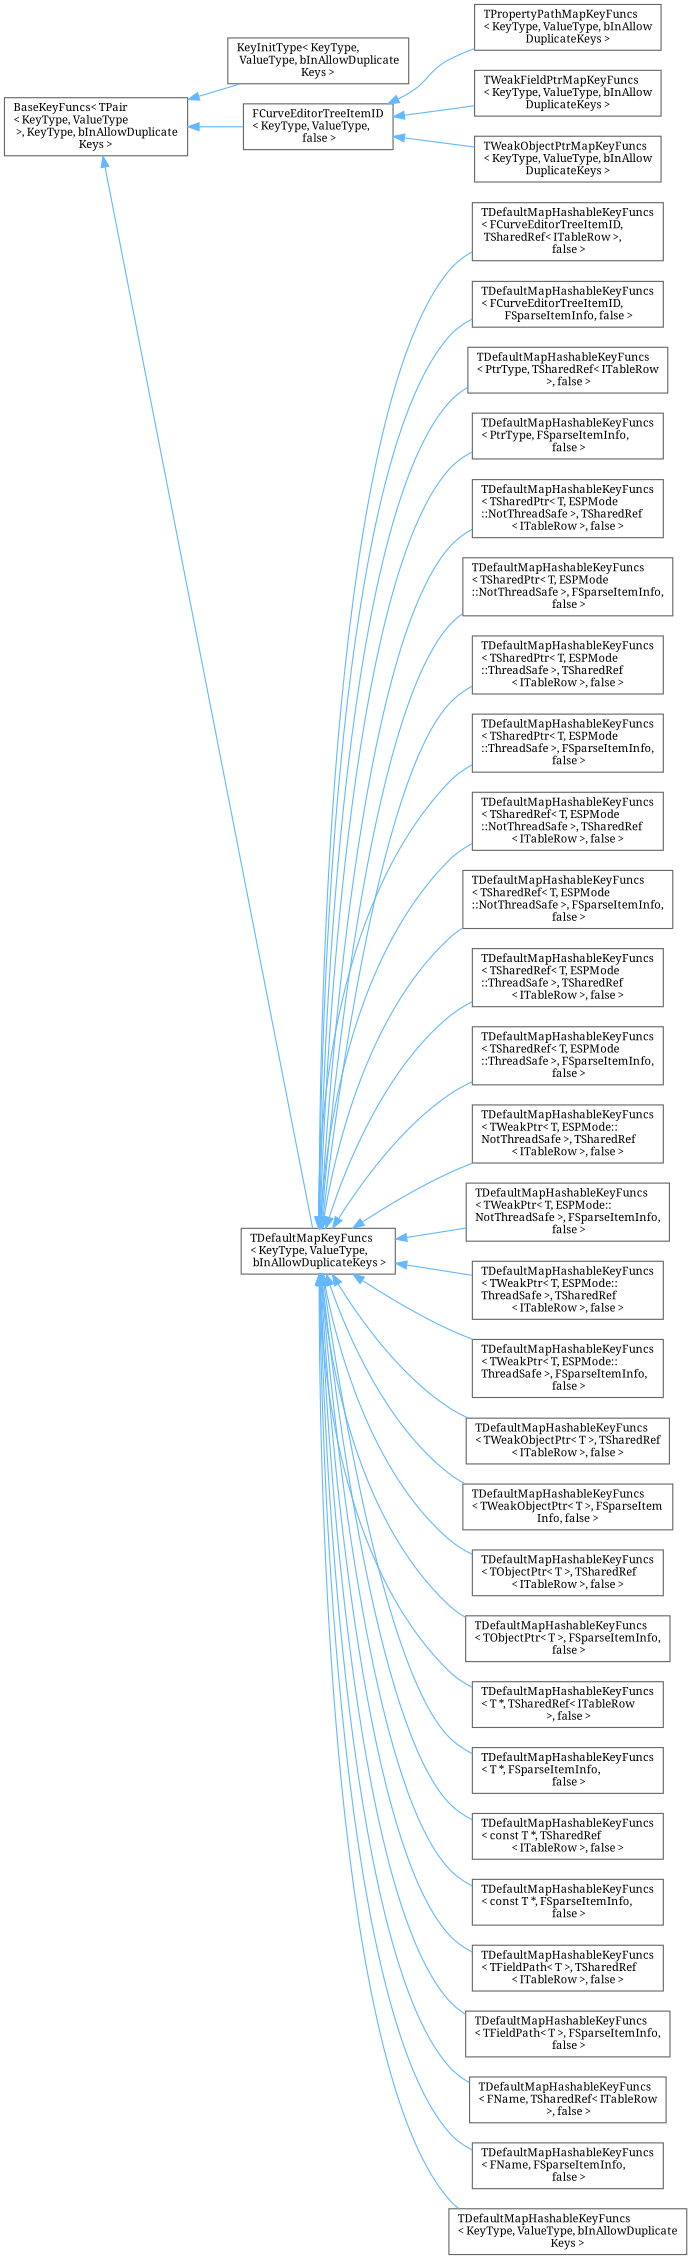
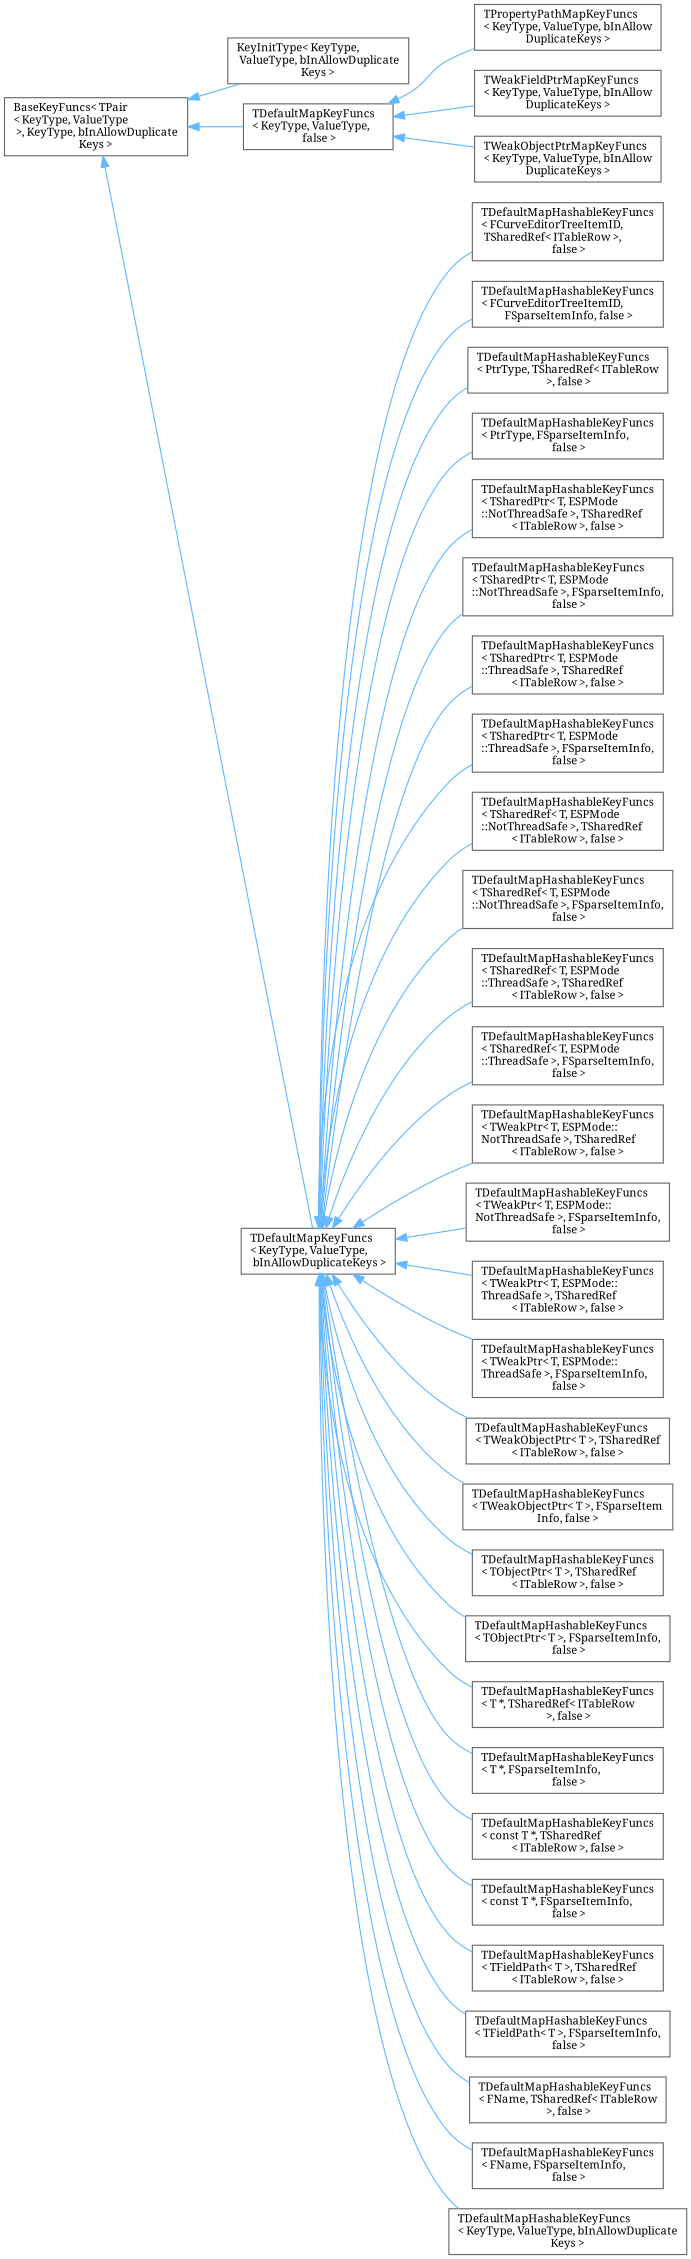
  digraph {
    rankdir=LR
    fontname="Noto Serif"
    node [color=grey40 fillcolor=white fontname="Noto Serif" fontsize=10 shape=box style=filled]
    edge [color=steelblue1 dir=back fontname="Noto Serif" fontsize=10 labelfontname=Helvetica labelfontsize=10 style=solid]
    n1 [height=0.2 label="BaseKeyFuncs\< TPair\l\< KeyType, ValueType\l \>, KeyType, bInAllowDuplicate\lKeys \>" width=0.4]
    n2 [height=0.2 label="KeyInitType\< KeyType,\l ValueType, bInAllowDuplicate\lKeys \>" width=0.4]
-   n3 [height=0.2 label="FCurveEditorTreeItemID\l\< KeyType, ValueType,\l false \>" width=0.4]
+   n3 [height=0.2 label="TDefaultMapKeyFuncs\l\< KeyType, ValueType,\l false \>" width=0.4]
    n4 [height=0.2 label="TDefaultMapKeyFuncs\l\< KeyType, ValueType,\l bInAllowDuplicateKeys \>" width=0.4]
    n5 [height=0.2 label="TPropertyPathMapKeyFuncs\l\< KeyType, ValueType, bInAllow\lDuplicateKeys \>" width=0.4]
    n6 [height=0.2 label="TWeakFieldPtrMapKeyFuncs\l\< KeyType, ValueType, bInAllow\lDuplicateKeys \>" width=0.4]
    n7 [height=0.2 label="TWeakObjectPtrMapKeyFuncs\l\< KeyType, ValueType, bInAllow\lDuplicateKeys \>" width=0.4]
    n8 [height=0.2 label="TDefaultMapHashableKeyFuncs\l\< FCurveEditorTreeItemID,\l TSharedRef\< ITableRow \>,\l false \>" width=0.4]
    n9 [height=0.2 label="TDefaultMapHashableKeyFuncs\l\< FCurveEditorTreeItemID,\l FSparseItemInfo, false \>" width=0.4]
    n10 [height=0.2 label="TDefaultMapHashableKeyFuncs\l\< PtrType, TSharedRef\< ITableRow\l \>, false \>" width=0.4]
    n11 [height=0.2 label="TDefaultMapHashableKeyFuncs\l\< PtrType, FSparseItemInfo,\l false \>" width=0.4]
    n12 [height=0.2 label="TDefaultMapHashableKeyFuncs\l\< TSharedPtr\< T, ESPMode\l::NotThreadSafe \>, TSharedRef\l\< ITableRow \>, false \>" width=0.4]
    n13 [height=0.2 label="TDefaultMapHashableKeyFuncs\l\< TSharedPtr\< T, ESPMode\l::NotThreadSafe \>, FSparseItemInfo,\l false \>" width=0.4]
    n14 [height=0.2 label="TDefaultMapHashableKeyFuncs\l\< TSharedPtr\< T, ESPMode\l::ThreadSafe \>, TSharedRef\l\< ITableRow \>, false \>" width=0.4]
    n15 [height=0.2 label="TDefaultMapHashableKeyFuncs\l\< TSharedPtr\< T, ESPMode\l::ThreadSafe \>, FSparseItemInfo,\l false \>" width=0.4]
    n16 [height=0.2 label="TDefaultMapHashableKeyFuncs\l\< TSharedRef\< T, ESPMode\l::NotThreadSafe \>, TSharedRef\l\< ITableRow \>, false \>" width=0.4]
    n17 [height=0.2 label="TDefaultMapHashableKeyFuncs\l\< TSharedRef\< T, ESPMode\l::NotThreadSafe \>, FSparseItemInfo,\l false \>" width=0.4]
    n18 [height=0.2 label="TDefaultMapHashableKeyFuncs\l\< TSharedRef\< T, ESPMode\l::ThreadSafe \>, TSharedRef\l\< ITableRow \>, false \>" width=0.4]
    n19 [height=0.2 label="TDefaultMapHashableKeyFuncs\l\< TSharedRef\< T, ESPMode\l::ThreadSafe \>, FSparseItemInfo,\l false \>" width=0.4]
    n20 [height=0.2 label="TDefaultMapHashableKeyFuncs\l\< TWeakPtr\< T, ESPMode::\lNotThreadSafe \>, TSharedRef\l\< ITableRow \>, false \>" width=0.4]
    n21 [height=0.2 label="TDefaultMapHashableKeyFuncs\l\< TWeakPtr\< T, ESPMode::\lNotThreadSafe \>, FSparseItemInfo,\l false \>" width=0.4]
    n22 [height=0.2 label="TDefaultMapHashableKeyFuncs\l\< TWeakPtr\< T, ESPMode::\lThreadSafe \>, TSharedRef\l\< ITableRow \>, false \>" width=0.4]
    n23 [height=0.2 label="TDefaultMapHashableKeyFuncs\l\< TWeakPtr\< T, ESPMode::\lThreadSafe \>, FSparseItemInfo,\l false \>" width=0.4]
    n24 [height=0.2 label="TDefaultMapHashableKeyFuncs\l\< TWeakObjectPtr\< T \>, TSharedRef\l\< ITableRow \>, false \>" width=0.4]
    n25 [height=0.2 label="TDefaultMapHashableKeyFuncs\l\< TWeakObjectPtr\< T \>, FSparseItem\lInfo, false \>" width=0.4]
    n26 [height=0.2 label="TDefaultMapHashableKeyFuncs\l\< TObjectPtr\< T \>, TSharedRef\l\< ITableRow \>, false \>" width=0.4]
    n27 [height=0.2 label="TDefaultMapHashableKeyFuncs\l\< TObjectPtr\< T \>, FSparseItemInfo,\l false \>" width=0.4]
    n28 [height=0.2 label="TDefaultMapHashableKeyFuncs\l\< T *, TSharedRef\< ITableRow\l \>, false \>" width=0.4]
    n29 [height=0.2 label="TDefaultMapHashableKeyFuncs\l\< T *, FSparseItemInfo,\l false \>" width=0.4]
    n30 [height=0.2 label="TDefaultMapHashableKeyFuncs\l\< const T *, TSharedRef\l\< ITableRow \>, false \>" width=0.4]
    n31 [height=0.2 label="TDefaultMapHashableKeyFuncs\l\< const T *, FSparseItemInfo,\l false \>" width=0.4]
    n32 [height=0.2 label="TDefaultMapHashableKeyFuncs\l\< TFieldPath\< T \>, TSharedRef\l\< ITableRow \>, false \>" width=0.4]
    n33 [height=0.2 label="TDefaultMapHashableKeyFuncs\l\< TFieldPath\< T \>, FSparseItemInfo,\l false \>" width=0.4]
    n34 [height=0.2 label="TDefaultMapHashableKeyFuncs\l\< FName, TSharedRef\< ITableRow\l \>, false \>" width=0.4]
    n35 [height=0.2 label="TDefaultMapHashableKeyFuncs\l\< FName, FSparseItemInfo,\l false \>" width=0.4]
    n36 [height=0.2 label="TDefaultMapHashableKeyFuncs\l\< KeyType, ValueType, bInAllowDuplicate\lKeys \>" width=0.4]
    n1 -> n2
    n1 -> n3
    n1 -> n4
    n3 -> n5
    n3 -> n6
    n3 -> n7
    n4 -> n8
    n4 -> n9
    n4 -> n10
    n4 -> n11
    n4 -> n12
    n4 -> n13
    n4 -> n14
    n4 -> n15
    n4 -> n16
    n4 -> n17
    n4 -> n18
    n4 -> n19
    n4 -> n20
    n4 -> n21
    n4 -> n22
    n4 -> n23
    n4 -> n24
    n4 -> n25
    n4 -> n26
    n4 -> n27
    n4 -> n28
    n4 -> n29
    n4 -> n30
    n4 -> n31
    n4 -> n32
    n4 -> n33
    n4 -> n34
    n4 -> n35
    n4 -> n36
  }
